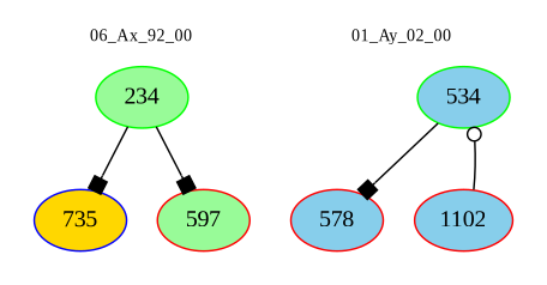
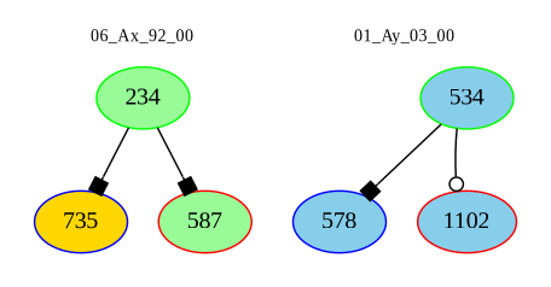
  digraph {
    fontname="Liberation Serif"
    node [color=green fillcolor=skyblue fontname="Liberation Serif" style=filled]
    edge [arrowhead=box color=black fontname="Liberation Serif"]
    n1 [fillcolor=palegreen label=234]
    n2 [color=blue fillcolor=gold label=735]
-   n3 [color=red fillcolor=palegreen label=597]
+   n3 [color=red fillcolor=palegreen label=587]
    n4 [label=534]
-   n5 [color=red label=578]
+   n5 [color=blue label=578]
    n6 [color=red label=1102]
    subgraph cluster_1 {
      color=white
      fontsize=10
      label="06_Ax_92_00"
      n1
      n2
      n3
    }
    subgraph cluster_2 {
      color=white
      fontsize=10
-     label="01_Ay_02_00"
+     label="01_Ay_03_00"
      n4
      n5
      n6
    }
    n1 -> n2
    n1 -> n3
    n4 -> n5
-   n6 -> n4 [arrowhead=odot]
+   n4 -> n6 [arrowhead=odot]
  }
